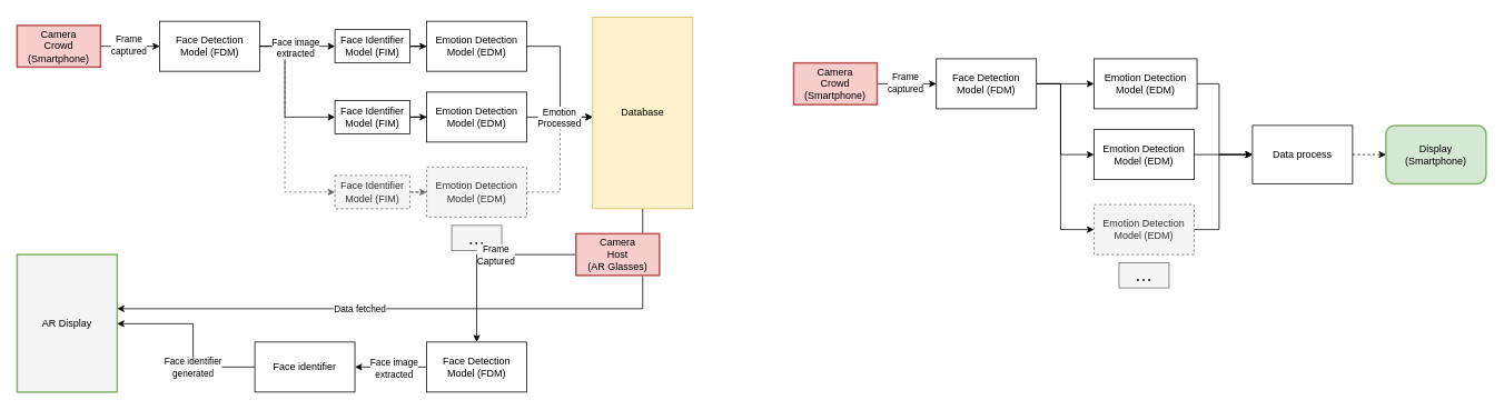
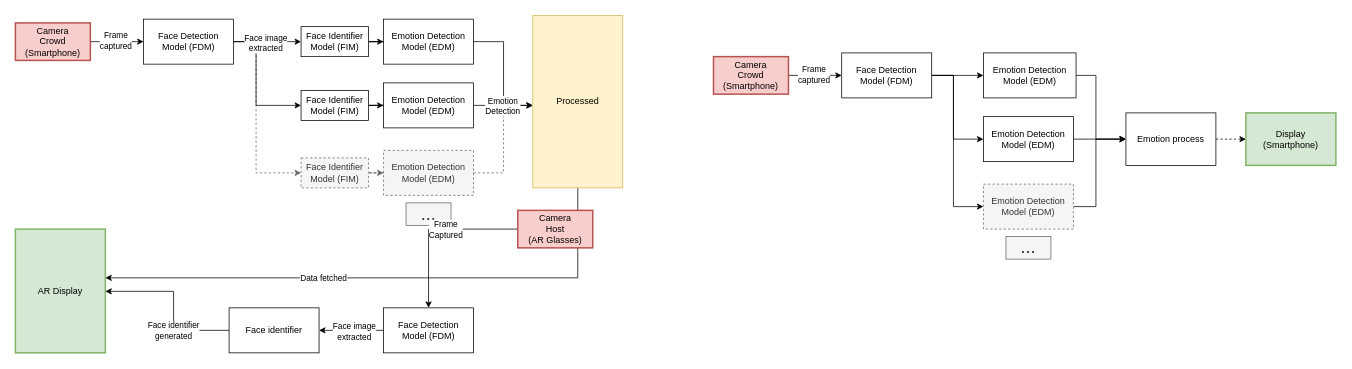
  <mxCell id="0" />
  <mxCell id="1" parent="0" />
  <mxCell id="2" style="edgeStyle=orthogonalEdgeStyle;rounded=0;orthogonalLoop=1;jettySize=auto;html=1;" edge="1" parent="1" source="4" target="8"><mxGeometry relative="1" as="geometry" /></mxCell>
  <mxCell id="3" value="&lt;div&gt;Frame&lt;/div&gt;&lt;div&gt;captured&lt;/div&gt;" style="edgeLabel;html=1;align=center;verticalAlign=middle;resizable=0;points=[];" vertex="1" connectable="0" parent="2"><mxGeometry x="-0.067" y="2" relative="1" as="geometry"><mxPoint as="offset" /></mxGeometry></mxCell>
  <mxCell id="4" value="&lt;div&gt;Camera&lt;/div&gt;&lt;div&gt;Crowd&lt;br&gt;&lt;/div&gt;&lt;div&gt;(Smartphone)&lt;/div&gt;" style="rounded=0;whiteSpace=wrap;html=1;strokeWidth=2;fillColor=#f8cecc;strokeColor=#b85450;" vertex="1" parent="1"><mxGeometry x="20" y="30" width="100" height="50" as="geometry" /></mxCell>
  <mxCell id="5" style="edgeStyle=orthogonalEdgeStyle;rounded=0;orthogonalLoop=1;jettySize=auto;html=1;fillColor=#f5f5f5;strokeColor=#666666;dashed=1;" edge="1" parent="1" source="8" target="32"><mxGeometry relative="1" as="geometry"><Array as="points"><mxPoint x="341" y="55" /><mxPoint x="341" y="230" /></Array></mxGeometry></mxCell>
  <mxCell id="6" style="edgeStyle=orthogonalEdgeStyle;rounded=0;orthogonalLoop=1;jettySize=auto;html=1;" edge="1" parent="1" source="8" target="30"><mxGeometry relative="1" as="geometry"><Array as="points"><mxPoint x="341" y="55" /><mxPoint x="341" y="140" /></Array></mxGeometry></mxCell>
  <mxCell id="7" style="edgeStyle=orthogonalEdgeStyle;rounded=0;orthogonalLoop=1;jettySize=auto;html=1;" edge="1" parent="1" source="8" target="34"><mxGeometry relative="1" as="geometry" /></mxCell>
  <mxCell id="8" value="&lt;div&gt;Face Detection&lt;/div&gt;&lt;div&gt;Model (FDM)&lt;br&gt;&lt;/div&gt;" style="rounded=0;whiteSpace=wrap;html=1;" vertex="1" parent="1"><mxGeometry x="191" y="25" width="120" height="60" as="geometry" /></mxCell>
  <mxCell id="9" value="Emotion Detection Model (EDM)" style="rounded=0;whiteSpace=wrap;html=1;" vertex="1" parent="1"><mxGeometry x="511" y="25" width="120" height="60" as="geometry" /></mxCell>
  <mxCell id="10" style="edgeStyle=orthogonalEdgeStyle;rounded=0;orthogonalLoop=1;jettySize=auto;html=1;" edge="1" parent="1" source="11" target="16"><mxGeometry relative="1" as="geometry"><Array as="points"><mxPoint x="760" y="140" /><mxPoint x="760" y="140" /></Array></mxGeometry></mxCell>
  <mxCell id="11" value="Emotion Detection Model (EDM)" style="rounded=0;whiteSpace=wrap;html=1;" vertex="1" parent="1"><mxGeometry x="511" y="110" width="120" height="60" as="geometry" /></mxCell>
  <mxCell id="12" value="Emotion Detection Model (EDM)" style="rounded=0;whiteSpace=wrap;html=1;strokeColor=#666666;dashed=1;fillColor=#f5f5f5;fontColor=#333333;" vertex="1" parent="1"><mxGeometry x="511" y="200" width="120" height="60" as="geometry" /></mxCell>
  <mxCell id="13" value="&lt;div&gt;Face image&lt;/div&gt;&lt;div&gt;extracted&lt;br&gt;&lt;/div&gt;" style="edgeLabel;html=1;align=center;verticalAlign=middle;resizable=0;points=[];" vertex="1" connectable="0" parent="1"><mxGeometry x="351" y="60" as="geometry"><mxPoint x="2" y="-4" as="offset" /></mxGeometry></mxCell>
  <mxCell id="14" style="edgeStyle=orthogonalEdgeStyle;rounded=0;orthogonalLoop=1;jettySize=auto;html=1;" edge="1" parent="1" source="16" target="27"><mxGeometry relative="1" as="geometry"><Array as="points"><mxPoint x="770" y="370" /></Array></mxGeometry></mxCell>
  <mxCell id="15" value="&lt;div&gt;Data fetched&lt;/div&gt;" style="edgeLabel;html=1;align=center;verticalAlign=middle;resizable=0;points=[];" vertex="1" connectable="0" parent="14"><mxGeometry x="0.14" y="3" relative="1" as="geometry"><mxPoint x="-32" y="-3" as="offset" /></mxGeometry></mxCell>
- <mxCell id="16" value="Database" style="rounded=0;whiteSpace=wrap;html=1;fillColor=#fff2cc;strokeColor=#d6b656;" vertex="1" parent="1"><mxGeometry x="710" y="20" width="120" height="230" as="geometry" /></mxCell>
+ <mxCell id="16" value="Processed" style="rounded=0;whiteSpace=wrap;html=1;fillColor=#fff2cc;strokeColor=#d6b656;" vertex="1" parent="1"><mxGeometry x="710" y="20" width="120" height="230" as="geometry" /></mxCell>
  <mxCell id="17" value="&lt;font style=&quot;font-size: 24px;&quot;&gt;...&lt;/font&gt;" style="text;html=1;align=center;verticalAlign=middle;whiteSpace=wrap;rounded=0;fillColor=#f5f5f5;fontColor=#333333;strokeColor=#666666;" vertex="1" parent="1"><mxGeometry x="541" y="270" width="60" height="30" as="geometry" /></mxCell>
  <mxCell id="18" style="edgeStyle=orthogonalEdgeStyle;rounded=0;orthogonalLoop=1;jettySize=auto;html=1;" edge="1" parent="1" source="20" target="23"><mxGeometry relative="1" as="geometry" /></mxCell>
  <mxCell id="19" value="&lt;div&gt;Frame&lt;/div&gt;&lt;div&gt;Captured&lt;br&gt;&lt;/div&gt;" style="edgeLabel;html=1;align=center;verticalAlign=middle;resizable=0;points=[];" vertex="1" connectable="0" parent="18"><mxGeometry x="-0.131" relative="1" as="geometry"><mxPoint as="offset" /></mxGeometry></mxCell>
  <mxCell id="20" value="&lt;div&gt;Camera&lt;/div&gt;&lt;div&gt;Host&lt;br&gt;&lt;/div&gt;&lt;div&gt;(AR Glasses)&lt;br&gt;&lt;/div&gt;" style="rounded=0;whiteSpace=wrap;html=1;strokeWidth=2;strokeColor=#b85450;fillColor=#f8cecc;" vertex="1" parent="1"><mxGeometry x="690" y="280" width="100" height="50" as="geometry" /></mxCell>
  <mxCell id="21" style="edgeStyle=orthogonalEdgeStyle;rounded=0;orthogonalLoop=1;jettySize=auto;html=1;" edge="1" parent="1" source="23" target="26"><mxGeometry relative="1" as="geometry" /></mxCell>
  <mxCell id="22" value="&lt;div&gt;Face image&lt;/div&gt;&lt;div&gt;extracted&lt;br&gt;&lt;/div&gt;" style="edgeLabel;html=1;align=center;verticalAlign=middle;resizable=0;points=[];" vertex="1" connectable="0" parent="21"><mxGeometry x="-0.07" y="1" relative="1" as="geometry"><mxPoint as="offset" /></mxGeometry></mxCell>
  <mxCell id="23" value="&lt;div&gt;Face Detection&lt;/div&gt;Model (FDM)" style="rounded=0;whiteSpace=wrap;html=1;" vertex="1" parent="1"><mxGeometry x="511" y="410" width="120" height="60" as="geometry" /></mxCell>
  <mxCell id="24" style="edgeStyle=orthogonalEdgeStyle;rounded=0;orthogonalLoop=1;jettySize=auto;html=1;" edge="1" parent="1" source="26" target="27"><mxGeometry relative="1" as="geometry"><Array as="points"><mxPoint x="231" y="440" /><mxPoint x="231" y="388" /></Array></mxGeometry></mxCell>
  <mxCell id="25" value="&lt;div&gt;Face identifier&lt;/div&gt;&lt;div&gt;generated&lt;br&gt;&lt;/div&gt;" style="edgeLabel;html=1;align=center;verticalAlign=middle;resizable=0;points=[];" vertex="1" connectable="0" parent="24"><mxGeometry x="-0.205" y="1" relative="1" as="geometry"><mxPoint y="12" as="offset" /></mxGeometry></mxCell>
  <mxCell id="26" value="Face identifier" style="rounded=0;whiteSpace=wrap;html=1;" vertex="1" parent="1"><mxGeometry x="305" y="410" width="120" height="60" as="geometry" /></mxCell>
- <mxCell id="27" value="AR Display" style="rounded=0;whiteSpace=wrap;html=1;fillColor=#f5f5f5;strokeColor=#82b366;strokeWidth=2;" vertex="1" parent="1"><mxGeometry x="20" y="305" width="120" height="165" as="geometry" /></mxCell>
+ <mxCell id="27" value="AR Display" style="rounded=0;whiteSpace=wrap;html=1;fillColor=#d5e8d4;strokeColor=#82b366;strokeWidth=2;" vertex="1" parent="1"><mxGeometry x="20" y="305" width="120" height="165" as="geometry" /></mxCell>
  <mxCell id="28" style="edgeStyle=orthogonalEdgeStyle;rounded=0;orthogonalLoop=1;jettySize=auto;html=1;dashed=1;fillColor=#f5f5f5;strokeColor=#666666;" edge="1" parent="1" source="12"><mxGeometry relative="1" as="geometry"><mxPoint x="600" y="230" as="sourcePoint" /><mxPoint x="710" y="140" as="targetPoint" /><Array as="points"><mxPoint x="671" y="230" /><mxPoint x="671" y="140" /></Array></mxGeometry></mxCell>
  <mxCell id="29" style="edgeStyle=orthogonalEdgeStyle;rounded=0;orthogonalLoop=1;jettySize=auto;html=1;" edge="1" parent="1" source="30" target="11"><mxGeometry relative="1" as="geometry" /></mxCell>
  <mxCell id="30" value="&lt;div&gt;Face Identifier&lt;/div&gt;&lt;div&gt;Model (FIM)&lt;br&gt;&lt;/div&gt;" style="rounded=0;whiteSpace=wrap;html=1;" vertex="1" parent="1"><mxGeometry x="401" y="120" width="90" height="40" as="geometry" /></mxCell>
  <mxCell id="31" style="edgeStyle=orthogonalEdgeStyle;rounded=0;orthogonalLoop=1;jettySize=auto;html=1;dashed=1;fillColor=#f5f5f5;strokeColor=#666666;" edge="1" parent="1" source="32" target="12"><mxGeometry relative="1" as="geometry" /></mxCell>
  <mxCell id="32" value="&lt;div&gt;Face Identifier&lt;/div&gt;&lt;div&gt;Model (FIM)&lt;br&gt;&lt;/div&gt;" style="rounded=0;whiteSpace=wrap;html=1;fillColor=#f5f5f5;fontColor=#333333;strokeColor=#666666;dashed=1;" vertex="1" parent="1"><mxGeometry x="401" y="210" width="90" height="40" as="geometry" /></mxCell>
  <mxCell id="33" style="edgeStyle=orthogonalEdgeStyle;rounded=0;orthogonalLoop=1;jettySize=auto;html=1;" edge="1" parent="1" source="34" target="9"><mxGeometry relative="1" as="geometry" /></mxCell>
  <mxCell id="34" value="&lt;div&gt;Face Identifier&lt;/div&gt;&lt;div&gt;Model (FIM)&lt;br&gt;&lt;/div&gt;" style="rounded=0;whiteSpace=wrap;html=1;" vertex="1" parent="1"><mxGeometry x="401" y="35" width="90" height="40" as="geometry" /></mxCell>
  <mxCell id="35" style="edgeStyle=orthogonalEdgeStyle;rounded=0;orthogonalLoop=1;jettySize=auto;html=1;" edge="1" parent="1" source="9"><mxGeometry relative="1" as="geometry"><mxPoint x="631" y="55" as="sourcePoint" /><mxPoint x="710" y="140" as="targetPoint" /><Array as="points"><mxPoint x="671" y="55" /><mxPoint x="671" y="140" /></Array></mxGeometry></mxCell>
- <mxCell id="36" value="&lt;div&gt;Emotion&lt;/div&gt;&lt;div&gt;Processed&lt;/div&gt;" style="edgeLabel;html=1;align=center;verticalAlign=middle;resizable=0;points=[];" vertex="1" connectable="0" parent="1"><mxGeometry x="669" y="140" as="geometry" /></mxCell>
+ <mxCell id="36" value="&lt;div&gt;Emotion&lt;/div&gt;&lt;div&gt;Detection&lt;/div&gt;" style="edgeLabel;html=1;align=center;verticalAlign=middle;resizable=0;points=[];" vertex="1" connectable="0" parent="1"><mxGeometry x="669" y="140" as="geometry" /></mxCell>
  <mxCell id="37" style="edgeStyle=orthogonalEdgeStyle;rounded=0;orthogonalLoop=1;jettySize=auto;html=1;" edge="1" parent="1" source="39" target="43"><mxGeometry relative="1" as="geometry" /></mxCell>
  <mxCell id="38" value="&lt;div&gt;Frame&lt;/div&gt;&lt;div&gt;captured&lt;/div&gt;" style="edgeLabel;html=1;align=center;verticalAlign=middle;resizable=0;points=[];" vertex="1" connectable="0" parent="37"><mxGeometry x="-0.067" y="2" relative="1" as="geometry"><mxPoint as="offset" /></mxGeometry></mxCell>
  <mxCell id="39" value="&lt;div&gt;Camera&lt;/div&gt;&lt;div&gt;Crowd&lt;br&gt;&lt;/div&gt;&lt;div&gt;(Smartphone)&lt;/div&gt;" style="rounded=0;whiteSpace=wrap;html=1;strokeWidth=2;fillColor=#f8cecc;strokeColor=#b85450;" vertex="1" parent="1"><mxGeometry x="951" y="75" width="100" height="50" as="geometry" /></mxCell>
  <mxCell id="40" style="edgeStyle=orthogonalEdgeStyle;rounded=0;orthogonalLoop=1;jettySize=auto;html=1;" edge="1" parent="1" source="43" target="45"><mxGeometry relative="1" as="geometry" /></mxCell>
  <mxCell id="41" style="edgeStyle=orthogonalEdgeStyle;rounded=0;orthogonalLoop=1;jettySize=auto;html=1;" edge="1" parent="1" source="43" target="47"><mxGeometry relative="1" as="geometry"><Array as="points"><mxPoint x="1271" y="100" /><mxPoint x="1271" y="185" /></Array></mxGeometry></mxCell>
  <mxCell id="42" style="edgeStyle=orthogonalEdgeStyle;rounded=0;orthogonalLoop=1;jettySize=auto;html=1;" edge="1" parent="1" source="43" target="49"><mxGeometry relative="1" as="geometry"><Array as="points"><mxPoint x="1271" y="100" /><mxPoint x="1271" y="275" /></Array></mxGeometry></mxCell>
  <mxCell id="43" value="&lt;div&gt;Face Detection&lt;/div&gt;&lt;div&gt;Model (FDM)&lt;br&gt;&lt;/div&gt;" style="rounded=0;whiteSpace=wrap;html=1;" vertex="1" parent="1"><mxGeometry x="1122" y="70" width="120" height="60" as="geometry" /></mxCell>
  <mxCell id="44" style="edgeStyle=orthogonalEdgeStyle;rounded=0;orthogonalLoop=1;jettySize=auto;html=1;" edge="1" parent="1" source="45" target="52"><mxGeometry relative="1" as="geometry"><Array as="points"><mxPoint x="1461" y="100" /><mxPoint x="1461" y="185" /></Array></mxGeometry></mxCell>
  <mxCell id="45" value="Emotion Detection Model (EDM)" style="rounded=0;whiteSpace=wrap;html=1;" vertex="1" parent="1"><mxGeometry x="1311" y="70" width="123.5" height="60" as="geometry" /></mxCell>
  <mxCell id="46" style="edgeStyle=orthogonalEdgeStyle;rounded=0;orthogonalLoop=1;jettySize=auto;html=1;" edge="1" parent="1" source="47" target="52"><mxGeometry relative="1" as="geometry" /></mxCell>
  <mxCell id="47" value="Emotion Detection Model (EDM)" style="rounded=0;whiteSpace=wrap;html=1;" vertex="1" parent="1"><mxGeometry x="1311" y="155" width="120" height="60" as="geometry" /></mxCell>
  <mxCell id="48" style="edgeStyle=orthogonalEdgeStyle;rounded=0;orthogonalLoop=1;jettySize=auto;html=1;" edge="1" parent="1" source="49" target="52"><mxGeometry relative="1" as="geometry"><Array as="points"><mxPoint x="1461" y="275" /><mxPoint x="1461" y="185" /></Array></mxGeometry></mxCell>
  <mxCell id="49" value="Emotion Detection Model (EDM)" style="rounded=0;whiteSpace=wrap;html=1;strokeColor=#666666;dashed=1;fillColor=#f5f5f5;fontColor=#333333;" vertex="1" parent="1"><mxGeometry x="1311" y="245" width="120" height="60" as="geometry" /></mxCell>
  <mxCell id="50" value="&lt;font style=&quot;font-size: 24px;&quot;&gt;...&lt;/font&gt;" style="text;html=1;align=center;verticalAlign=middle;whiteSpace=wrap;rounded=0;fillColor=#f5f5f5;fontColor=#333333;strokeColor=#666666;" vertex="1" parent="1"><mxGeometry x="1341" y="315" width="60" height="30" as="geometry" /></mxCell>
  <mxCell id="51" style="edgeStyle=orthogonalEdgeStyle;rounded=0;orthogonalLoop=1;jettySize=auto;html=1;dashed=1;" edge="1" parent="1" source="52" target="53"><mxGeometry relative="1" as="geometry" /></mxCell>
- <mxCell id="52" value="Data process" style="rounded=0;whiteSpace=wrap;html=1;strokeWidth=1;" vertex="1" parent="1"><mxGeometry x="1501" y="150" width="120" height="70" as="geometry" /></mxCell>
- <mxCell id="53" value="&lt;div&gt;Display&lt;/div&gt;&lt;div&gt;(Smartphone)&lt;/div&gt;" style="whiteSpace=wrap;html=1;fillColor=#d5e8d4;strokeColor=#82b366;strokeWidth=2;rounded=1;" vertex="1" parent="1"><mxGeometry x="1661" y="150" width="120" height="70" as="geometry" /></mxCell>
+ <mxCell id="52" value="Emotion process" style="rounded=0;whiteSpace=wrap;html=1;strokeWidth=1;" vertex="1" parent="1"><mxGeometry x="1501" y="150" width="120" height="70" as="geometry" /></mxCell>
+ <mxCell id="53" value="&lt;div&gt;Display&lt;/div&gt;&lt;div&gt;(Smartphone)&lt;/div&gt;" style="rounded=0;whiteSpace=wrap;html=1;fillColor=#d5e8d4;strokeColor=#82b366;strokeWidth=2;" vertex="1" parent="1"><mxGeometry x="1661" y="150" width="120" height="70" as="geometry" /></mxCell>
